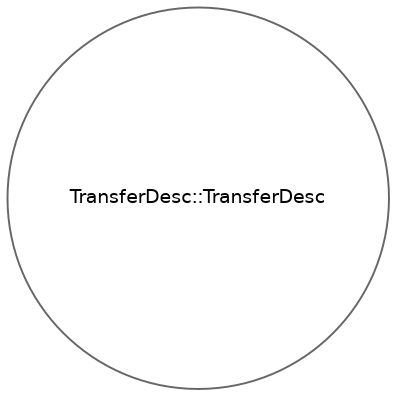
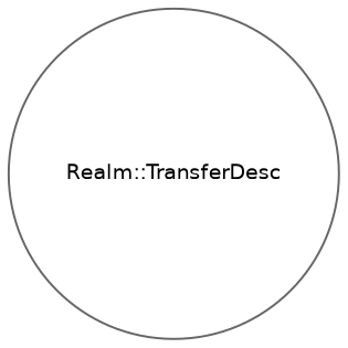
  digraph {
    rankdir=TB
-   n1 [color=grey40 fillcolor=white fontname=Helvetica fontsize=10 height=0.2 label="TransferDesc::TransferDesc" shape=circle style=filled width=0.4]
+   n1 [color=grey40 fillcolor=white fontname=Helvetica fontsize=10 height=0.2 label="Realm::TransferDesc" shape=circle style=filled width=0.4]
  }
